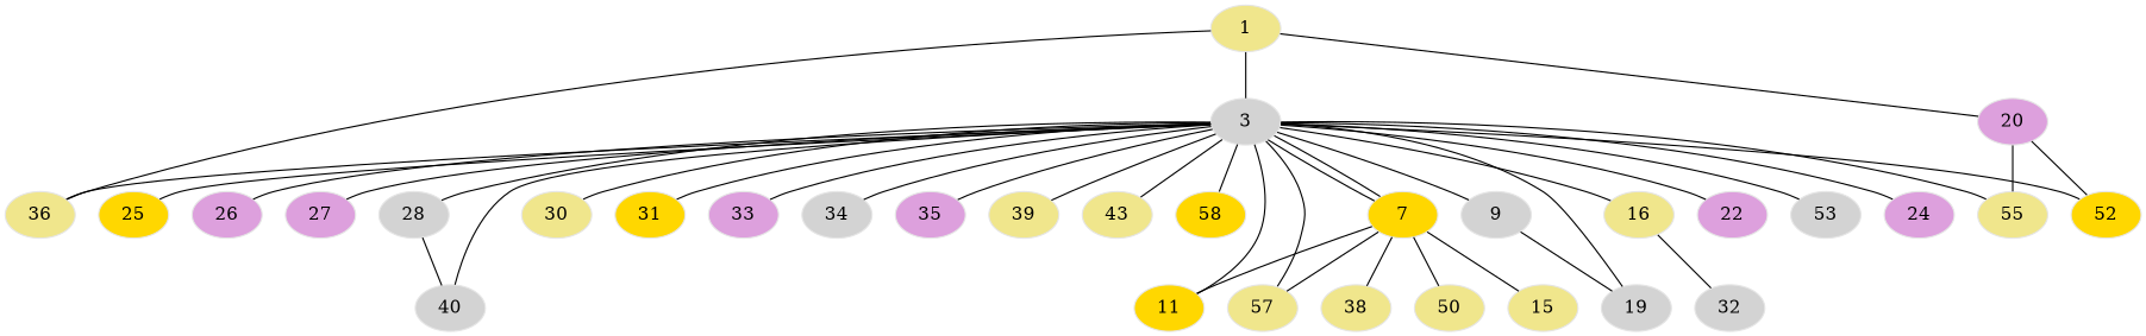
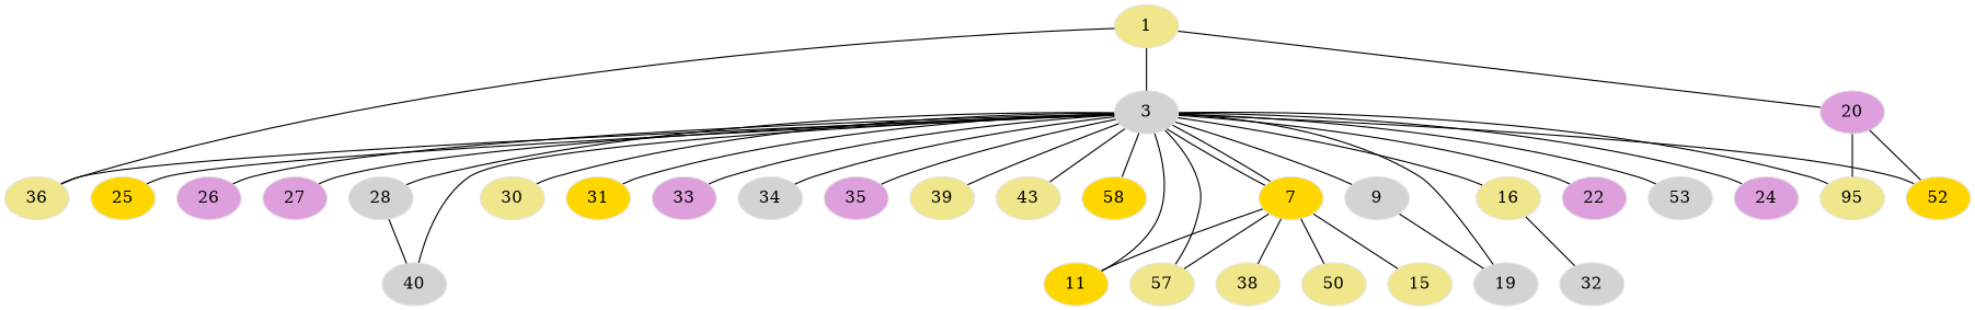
  graph {
    node [color=gray90 fillcolor=khaki style=filled]
    1 [super="+61+2"]
    3 [fillcolor=lightgrey super="+21+29+10+4+17+62+65+48+56+51+5+12+18+14+37"]
    20 [fillcolor=plum]
    36
    11 [fillcolor=gold]
    7 [fillcolor=gold super="+41+8"]
    9 [fillcolor=lightgrey]
    16
    19 [fillcolor=lightgrey]
    22 [fillcolor=plum]
    n11 [fillcolor=lightgrey label=53]
    24 [fillcolor=plum]
    25 [fillcolor=gold]
    26 [fillcolor=plum]
    27 [fillcolor=plum]
    28 [fillcolor=lightgrey]
    30
    31 [fillcolor=gold super="+60"]
    33 [fillcolor=plum]
    34 [fillcolor=lightgrey]
    35 [fillcolor=plum]
    39
    40 [fillcolor=lightgrey]
    43
    52 [fillcolor=gold]
-   55
+   55 [label=95]
    57
    58 [fillcolor=gold]
    15
    38
    50
    32 [fillcolor=lightgrey]
    1 -- 3 [weight=4]
    1 -- 20
    1 -- 36
    3 -- 36
    3 -- 11
    3 -- 7 [weight=4]
    3 -- 7
    3 -- 9 [weight=2]
    3 -- 16 [weight=2]
    3 -- 19
    3 -- 22
    3 -- n11
    3 -- 24
    3 -- 25
    3 -- 26
    3 -- 27
    3 -- 28
    3 -- 30
    3 -- 31 [weight=2]
    3 -- 33
    3 -- 34 [weight=2]
    3 -- 35 [weight=2]
    3 -- 39
    3 -- 40
    3 -- 43
    3 -- 52
    3 -- 55
    3 -- 57
    3 -- 58
    20 -- 52
    20 -- 55
    7 -- 11
    7 -- 57
    7 -- 15
    7 -- 38
    7 -- 50
    9 -- 19
    16 -- 32
    28 -- 40
  }
